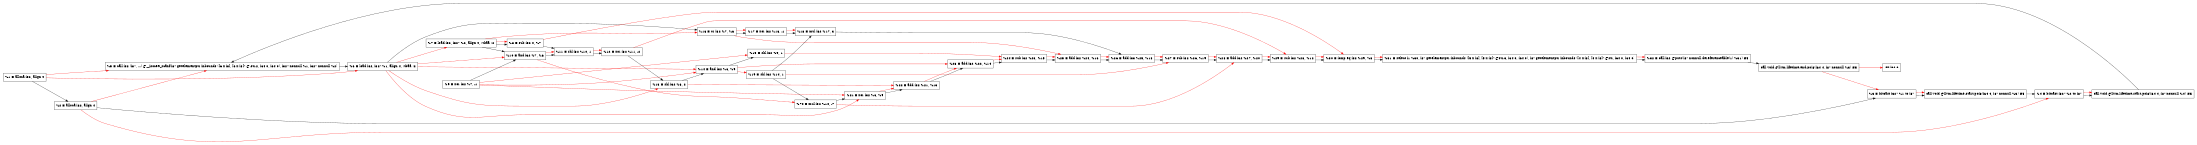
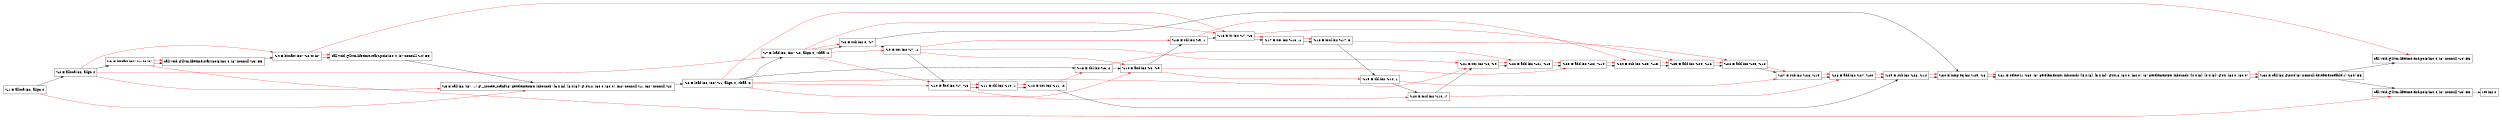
  digraph {
    rankdir=LR
    node [shape=record]
    edge [color=red]
    n1 [label="  %1 = alloca i32, align 4"]
    n2 [label="  %2 = alloca i32, align 4"]
    n3 [label="  %5 = call i32 (i8*, ...) @__isoc99_scanf(i8* getelementptr inbounds ([6 x i8], [6 x i8]* @.str.2, i64 0, i64 0), i32* nonnull %1, i32* nonnull %2)"]
    n4 [label="  %6 = load i32, i32* %1, align 4, !tbaa !2"]
    n5 [label="  %3 = bitcast i32* %1 to i8*"]
    n6 [label="  %4 = bitcast i32* %2 to i8*"]
    n7 [label="  %7 = load i32, i32* %2, align 4, !tbaa !2"]
    n8 [label="  call void @llvm.lifetime.start.p0i8(i64 4, i8* nonnull %3) #5"]
    n9 [label="  call void @llvm.lifetime.end.p0i8(i64 4, i8* nonnull %3) #5"]
    n10 [label="  %10 = and i32 %7, %6"]
    n11 [label="  %13 = shl i32 %6, 2"]
    n12 [label="  %14 = and i32 %6, %9"]
    n13 [label="  %16 = or i32 %7, %6"]
    n14 [label="  %21 = xor i32 %6, %9"]
    n15 [label="  call void @llvm.lifetime.start.p0i8(i64 4, i8* nonnull %4) #5"]
+   n16 [label="  call void @llvm.lifetime.end.p0i8(i64 4, i8* nonnull %4) #5"]
    n17 [label="  %8 = sub i32 0, %7"]
    n18 [label="  %9 = xor i32 %7, -1"]
    n19 [label="  ret i32 0"]
    n20 [label="  %11 = shl i32 %10, 1"]
-   n21 [label="%70 = mul i32 %10, -7"]
+   n21 [label="  %20 = mul i32 %10, -7"]
    n22 [label="  %22 = add i32 %21, %13"]
    n23 [label="  %15 = shl i32 %9, 1"]
    n24 [label="  %19 = shl i32 %14, 1"]
    n25 [label="  %23 = add i32 %22, %14"]
    n26 [label="  %17 = xor i32 %16, -1"]
    n27 [label="  %25 = add i32 %24, %16"]
    n28 [label="  %30 = icmp eq i32 %29, %8"]
    n29 [label="  %31 = select i1 %30, i8* getelementptr inbounds ([5 x i8], [5 x i8]* @str.3, i64 0, i64 0), i8* getelementptr inbounds ([4 x i8], [4 x i8]* @str, i64 0, i64 0)"]
    n30 [label="  %24 = sub i32 %23, %15"]
    n31 [label="  %12 = xor i32 %11, -2"]
    n32 [label="  %28 = add i32 %27, %20"]
    n33 [label="  %29 = sub i32 %28, %12"]
    n34 [label="  %27 = sub i32 %26, %19"]
    n35 [label="  %18 = mul i32 %17, 3"]
    n36 [label="%26 = add i33 %25, %18"]
-   n37 [label="  %32 = call i32 @puts(i8* nonnull dereferenceable(1) %31) #5"]
+   n37 [label="%32 = call i32 @puts(i8* nonnull dereferenceable(1) %30) #5"]
    n1 -> n2 [color=""]
    n1 -> n3
-   n1 -> n4
    n2 -> n3
    n2 -> n5 [color=""]
    n2 -> n6
+   n2 -> n7
    n3 -> n4 [color=""]
-   n4 -> n7
+   n4 -> n7 [color=""]
    n4 -> n10
-   n4 -> n11
+   n4 -> n11 [color=black]
    n4 -> n12
-   n4 -> n13 [color=black]
+   n4 -> n13
    n4 -> n14
    n5 -> n8 [color=""]
    n5 -> n8
-   n9 -> n5
+   n5 -> n9
    n6 -> n15 [color=""]
    n6 -> n15
-   n7 -> n10 [color=black]
+   n6 -> n16
+   n7 -> n10
    n7 -> n13
    n7 -> n17 [color=""]
    n7 -> n17
+   n7 -> n18
    n8 -> n6 [color=""]
-   n9 -> n19
+   n9 -> n19 [color=""]
    n10 -> n20 [color=""]
    n10 -> n20
    n10 -> n21
    n11 -> n12 [color=""]
    n11 -> n22
    n12 -> n23 [color=""]
    n12 -> n24
    n12 -> n25
    n13 -> n26 [color=""]
    n13 -> n26
    n13 -> n27
    n14 -> n22 [color=""]
    n14 -> n22
    n15 -> n3 [color=""]
-   n17 -> n20 [color=""]
-   n17 -> n28
+   n17 -> n18 [color=""]
+   n17 -> n28 [color=black]
    n18 -> n10 [color=""]
    n18 -> n12
    n18 -> n14
    n18 -> n23
    n20 -> n31 [color=""]
    n20 -> n31
    n21 -> n14 [color=""]
    n21 -> n32
    n22 -> n25 [color=""]
    n22 -> n25
+   n23 -> n13 [color=""]
    n23 -> n30
    n24 -> n21 [color=""]
    n24 -> n34
    n25 -> n30 [color=""]
    n25 -> n30
    n26 -> n35 [color=""]
    n26 -> n35
    n27 -> n36 [color=""]
    n27 -> n36
    n28 -> n29 [color=""]
    n28 -> n29
    n29 -> n37 [color=""]
    n29 -> n37
    n30 -> n27 [color=""]
    n30 -> n27
-   n31 -> n11 [color=""]
-   n31 -> n33
+   n31 -> n11
+   n31 -> n33 [color=black]
    n32 -> n33 [color=""]
    n32 -> n33
    n33 -> n28 [color=""]
    n33 -> n28
    n34 -> n32 [color=""]
    n34 -> n32
-   n24 -> n35 [color=""]
-   n35 -> n36 [color=black]
+   n35 -> n24 [color=""]
+   n35 -> n36
    n36 -> n34 [color=""]
    n36 -> n34
    n37 -> n9 [color=""]
+   n37 -> n16 [color=""]
  }
